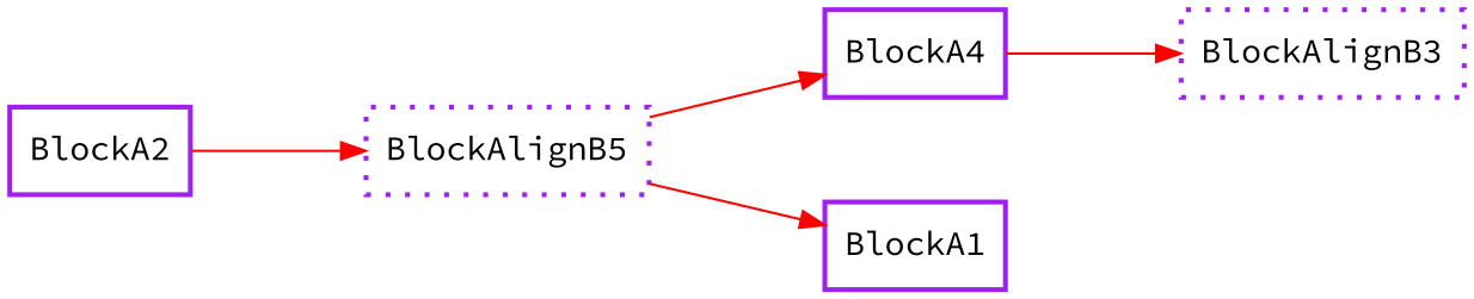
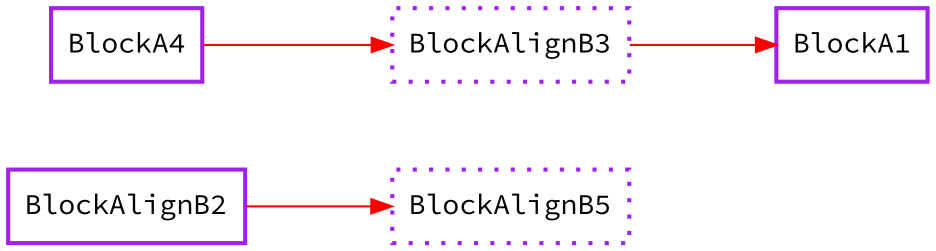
  digraph {
    fontname="Source Code Pro"
    mindist=1.0
    nodesep=0.6
    rankdir=LR
    ranksep=1.0
    root=Demo
    node [beamproc=undefined bpentry=false bpexit=false color=purple cpu=0 fillcolor=white flags="0x0000a107" fontname="Source Code Pro" patentry=true patexit=true pattern=A penwidth=2 qhi=false qil=false qlo=false shape=rectangle style=filled tperiod=1000 type=block]
    edge [color=red fontname="Source Code Pro" type=defdst]
    n1 [flags="0x0000a108" label=BlockAlignB5 style="dotted, filled" type=blockalign]
-   BlockA2
+   BlockA2 [label=BlockAlignB2]
    n3 [label=BlockA4]
    BlockAlignB3 [flags="0x0000a108" style="dotted, filled" type=blockalign]
    BlockA1
-   n1 -> n3
    BlockA2 -> n1
    n3 -> BlockAlignB3
-   n1 -> BlockA1
+   BlockAlignB3 -> BlockA1
  }
